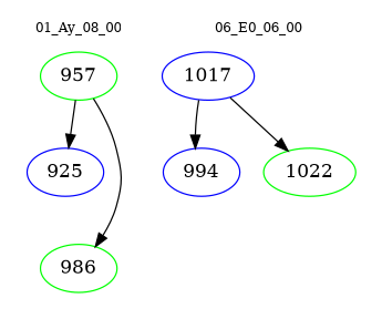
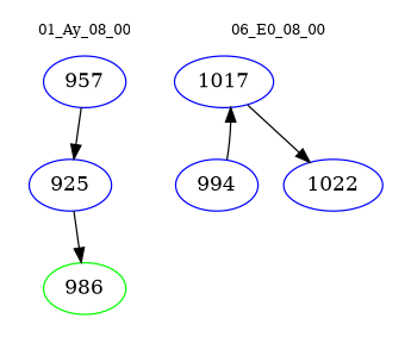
  digraph {
    node [color=blue]
    edge [color=black]
-   n1 [color=green label=957]
+   n1 [label=957]
    n2 [label=925]
    n3 [color=green label=986]
    n4 [label=1017]
    n5 [label=994]
-   n6 [color=green label=1022]
+   n6 [label=1022]
    subgraph cluster_1 {
      color=white
      fontsize=10
      label="01_Ay_08_00"
      n1
      n2
      n3
    }
    subgraph cluster_2 {
      color=white
      fontsize=10
-     label="06_E0_06_00"
+     label="06_E0_08_00"
      n4
      n5
      n6
    }
    n1 -> n2
-   n1 -> n3
-   n4 -> n5
+   n2 -> n3
+   n5 -> n4
    n4 -> n6
  }
